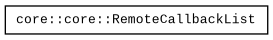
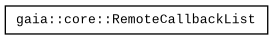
  digraph {
    rankdir=TB
    fontname="Liberation Mono"
-   n1 [color=black fillcolor=white fontname="Liberation Mono" fontsize=10 height=0.2 label="core::core::RemoteCallbackList" shape=record style=filled width=0.4]
+   n1 [color=black fillcolor=white fontname="Liberation Mono" fontsize=10 height=0.2 label="gaia::core::RemoteCallbackList" shape=record style=filled width=0.4]
  }
